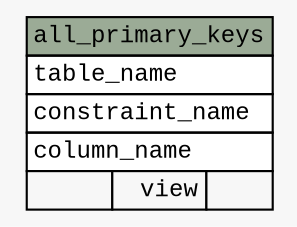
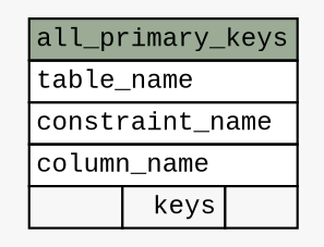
  digraph {
    bgcolor="#f7f7f7"
    fontname="Liberation Mono"
    fontsize=11
    nodesep=0.18
    rankdir=TB
    ranksep=0.46
-   n1 [fontname="Liberation Mono" fontsize=11 label=<     <TABLE BORDER="0" CELLBORDER="1" CELLSPACING="0" BGCOLOR="#ffffff">       <TR><TD COLSPAN="3" BGCOLOR="#9bab96" ALIGN="CENTER">all_primary_keys</TD></TR>       <TR><TD PORT="table_name" COLSPAN="3" ALIGN="LEFT">table_name</TD></TR>       <TR><TD PORT="constraint_name" COLSPAN="3" ALIGN="LEFT">constraint_name</TD></TR>       <TR><TD PORT="column_name" COLSPAN="3" ALIGN="LEFT">column_name</TD></TR>       <TR><TD ALIGN="LEFT" BGCOLOR="#f7f7f7">  </TD><TD ALIGN="RIGHT" BGCOLOR="#f7f7f7">view</TD><TD ALIGN="RIGHT" BGCOLOR="#f7f7f7">  </TD></TR>     </TABLE>> shape=plaintext]
+   n1 [fontname="Liberation Mono" fontsize=11 label=<     <TABLE BORDER="0" CELLBORDER="1" CELLSPACING="0" BGCOLOR="#ffffff">       <TR><TD COLSPAN="3" BGCOLOR="#9bab96" ALIGN="CENTER">all_primary_keys</TD></TR>       <TR><TD PORT="table_name" COLSPAN="3" ALIGN="LEFT">table_name</TD></TR>       <TR><TD PORT="constraint_name" COLSPAN="3" ALIGN="LEFT">constraint_name</TD></TR>       <TR><TD PORT="column_name" COLSPAN="3" ALIGN="LEFT">column_name</TD></TR>       <TR><TD ALIGN="LEFT" BGCOLOR="#f7f7f7">  </TD><TD ALIGN="RIGHT" BGCOLOR="#f7f7f7">keys</TD><TD ALIGN="RIGHT" BGCOLOR="#f7f7f7">  </TD></TR>     </TABLE>> shape=plaintext]
  }
